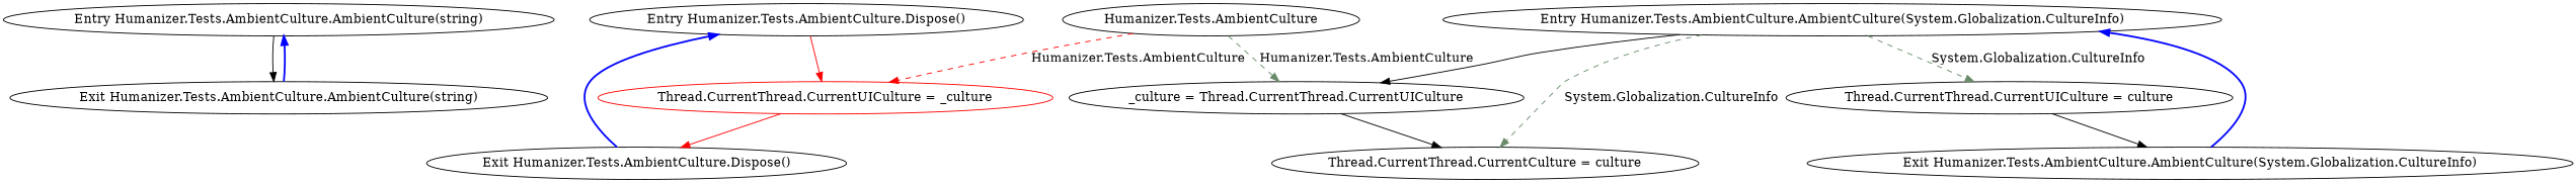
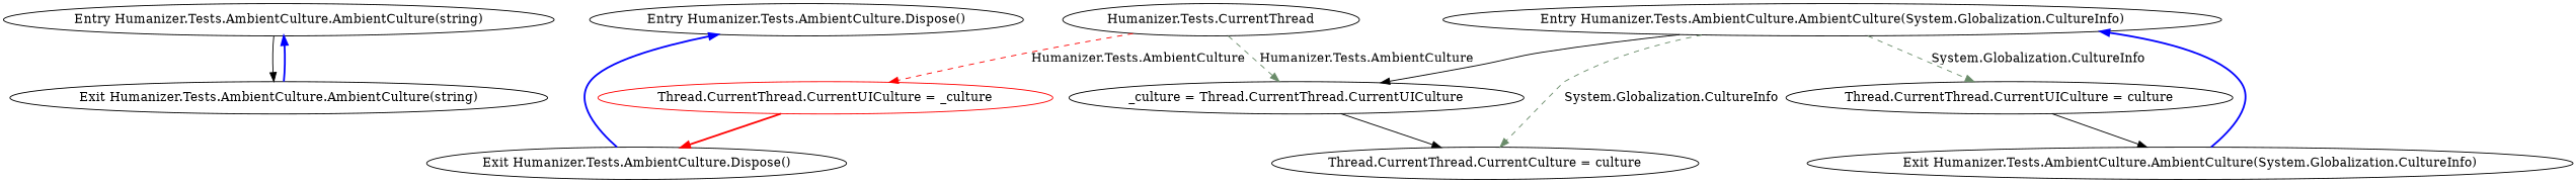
  digraph {
    node [cluster="Humanizer.Tests.AmbientCulture.AmbientCulture(System.Globalization.CultureInfo)" file="SpecificationPropertyRules.cs" span="17-17"]
    edge [style=solid]
    n1 [cluster="Humanizer.Tests.AmbientCulture.AmbientCulture(string)" label="Entry Humanizer.Tests.AmbientCulture.AmbientCulture(string)"]
    n2 [cluster="Humanizer.Tests.AmbientCulture.AmbientCulture(string)" label="Exit Humanizer.Tests.AmbientCulture.AmbientCulture(string)"]
    n3 [cluster="Humanizer.Tests.AmbientCulture.Dispose()" label="Entry Humanizer.Tests.AmbientCulture.Dispose()" span="22-22"]
    n4 [cluster="Humanizer.Tests.AmbientCulture.Dispose()" color=red community=0 label="Thread.CurrentThread.CurrentUICulture = _culture" span="24-24"]
    n5 [cluster="Humanizer.Tests.AmbientCulture.Dispose()" label="Exit Humanizer.Tests.AmbientCulture.Dispose()" span="22-22"]
    n6 [label="Entry Humanizer.Tests.AmbientCulture.AmbientCulture(System.Globalization.CultureInfo)" span="10-10"]
    n7 [label="_culture = Thread.CurrentThread.CurrentUICulture" span="12-12"]
    n8 [label="Thread.CurrentThread.CurrentCulture = culture" span="13-13"]
    n9 [label="Thread.CurrentThread.CurrentUICulture = culture" span="14-14"]
    n10 [label="Exit Humanizer.Tests.AmbientCulture.AmbientCulture(System.Globalization.CultureInfo)" span="10-10"]
-   n11 [label="Humanizer.Tests.AmbientCulture" cluster="" span=""]
+   n11 [label="Humanizer.Tests.CurrentThread" cluster="" span=""]
    n1 -> n2
    n2 -> n1 [color=blue style=bold]
-   n3 -> n4 [color=red]
-   n4 -> n5 [color=red]
+   n4 -> n5 [color=red style=bold]
    n5 -> n3 [color=blue style=bold]
    n6 -> n7
    n6 -> n8 [color=darkseagreen4 label="System.Globalization.CultureInfo" style=dashed]
    n6 -> n9 [color=darkseagreen4 label="System.Globalization.CultureInfo" style=dashed]
    n7 -> n8
    n9 -> n10
    n10 -> n6 [color=blue style=bold]
    n11 -> n4 [color=red label="Humanizer.Tests.AmbientCulture" style=dashed]
    n11 -> n7 [color=darkseagreen4 label="Humanizer.Tests.AmbientCulture" style=dashed]
  }
